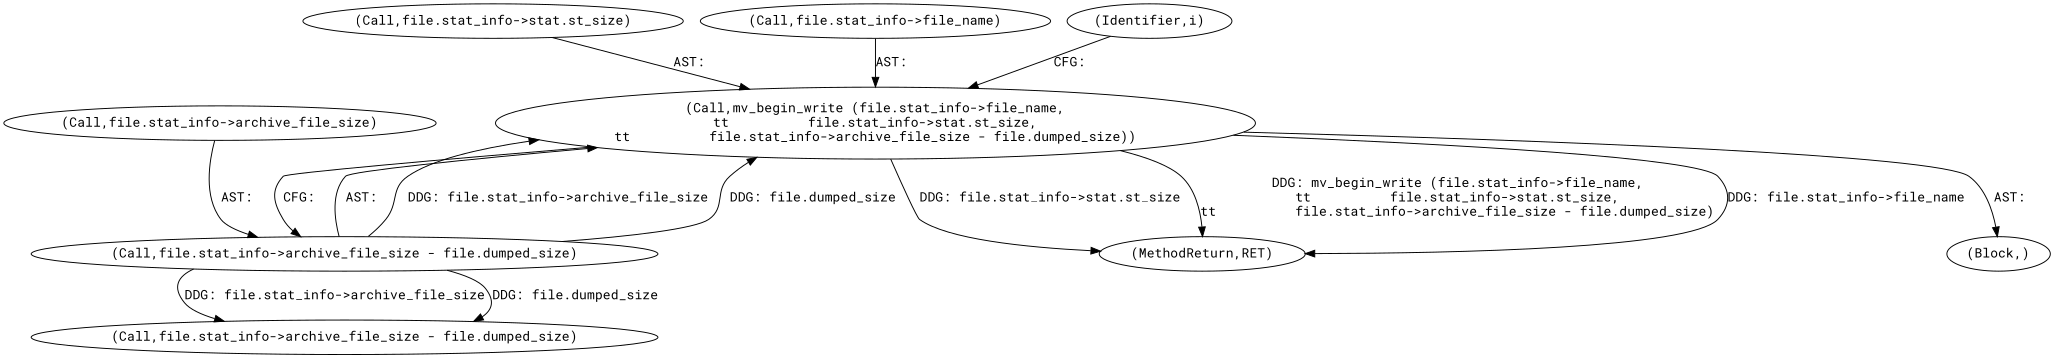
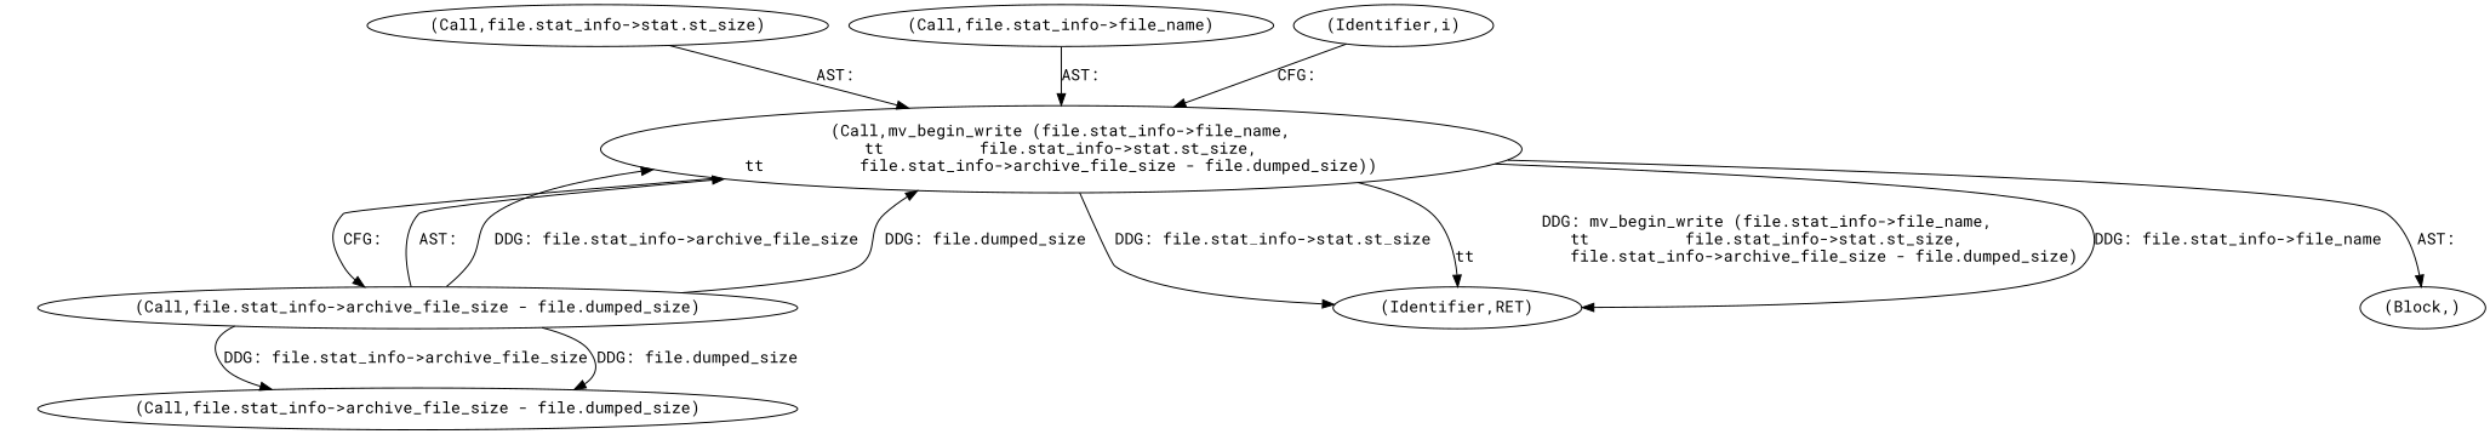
  digraph {
    fontname="Roboto Mono"
    node [fontname="Roboto Mono"]
    edge [fontname="Roboto Mono"]
    n1 [label="(Call,mv_begin_write (file.stat_info->file_name,\n\t\t          file.stat_info->stat.st_size,\n\t\t          file.stat_info->archive_file_size - file.dumped_size))"]
    n2 [label="(Call,file.stat_info->archive_file_size - file.dumped_size)"]
    n3 [label="(Block,)"]
-   n4 [label="(MethodReturn,RET)"]
+   n4 [label="(Identifier,RET)"]
    n5 [label="(Call,file.stat_info->archive_file_size - file.dumped_size)"]
    n6 [label="(Call,file.stat_info->stat.st_size)"]
    n7 [label="(Call,file.stat_info->file_name)"]
    n8 [label="(Identifier,i)"]
-   n9 [label="(Call,file.stat_info->archive_file_size)"]
    n1 -> n2 [label="CFG: "]
    n1 -> n3 [label="AST: "]
    n1 -> n4 [label="DDG: file.stat_info->stat.st_size"]
    n1 -> n4 [label="DDG: mv_begin_write (file.stat_info->file_name,\n\t\t          file.stat_info->stat.st_size,\n\t\t          file.stat_info->archive_file_size - file.dumped_size)"]
    n1 -> n4 [label="DDG: file.stat_info->file_name"]
    n2 -> n1 [label="AST: "]
    n2 -> n1 [label="DDG: file.stat_info->archive_file_size"]
    n2 -> n1 [label="DDG: file.dumped_size"]
    n2 -> n5 [label="DDG: file.stat_info->archive_file_size"]
    n2 -> n5 [label="DDG: file.dumped_size"]
    n6 -> n1 [label="AST: "]
    n7 -> n1 [label="AST: "]
    n8 -> n1 [label="CFG: "]
-   n9 -> n2 [label="AST: "]
  }
